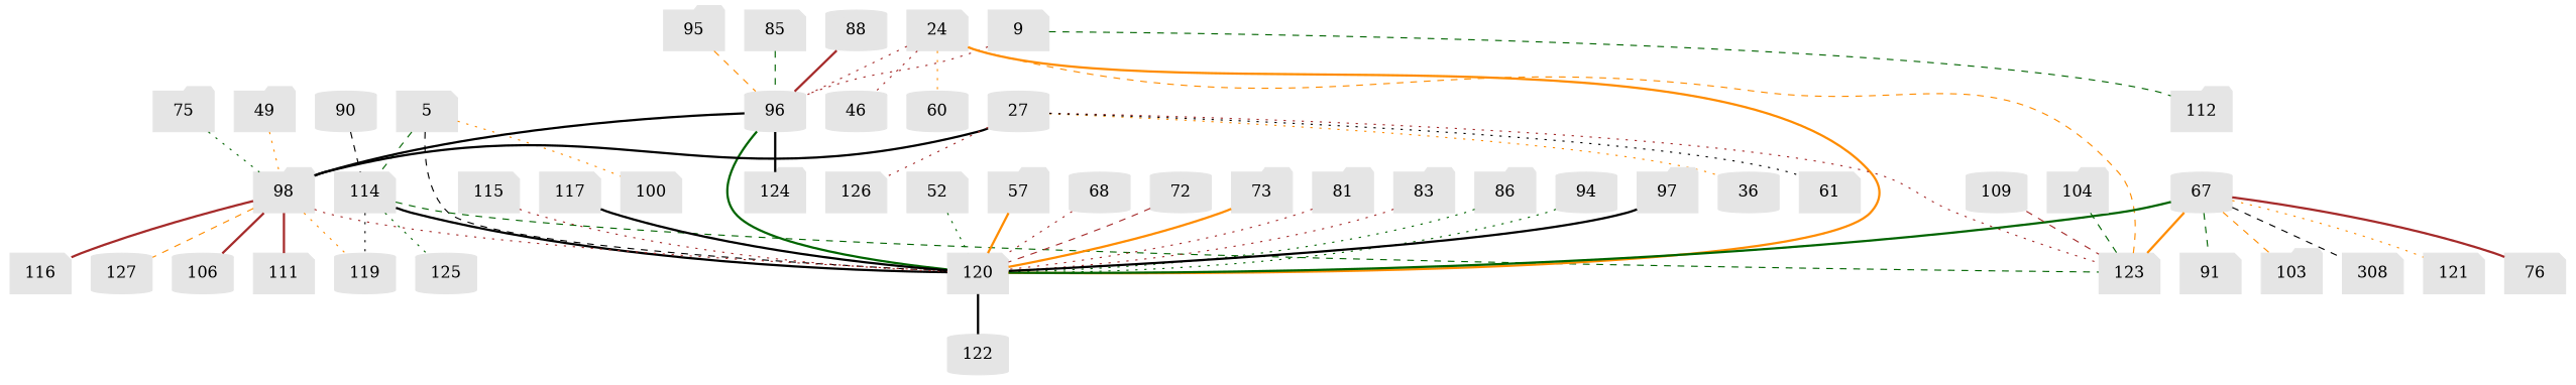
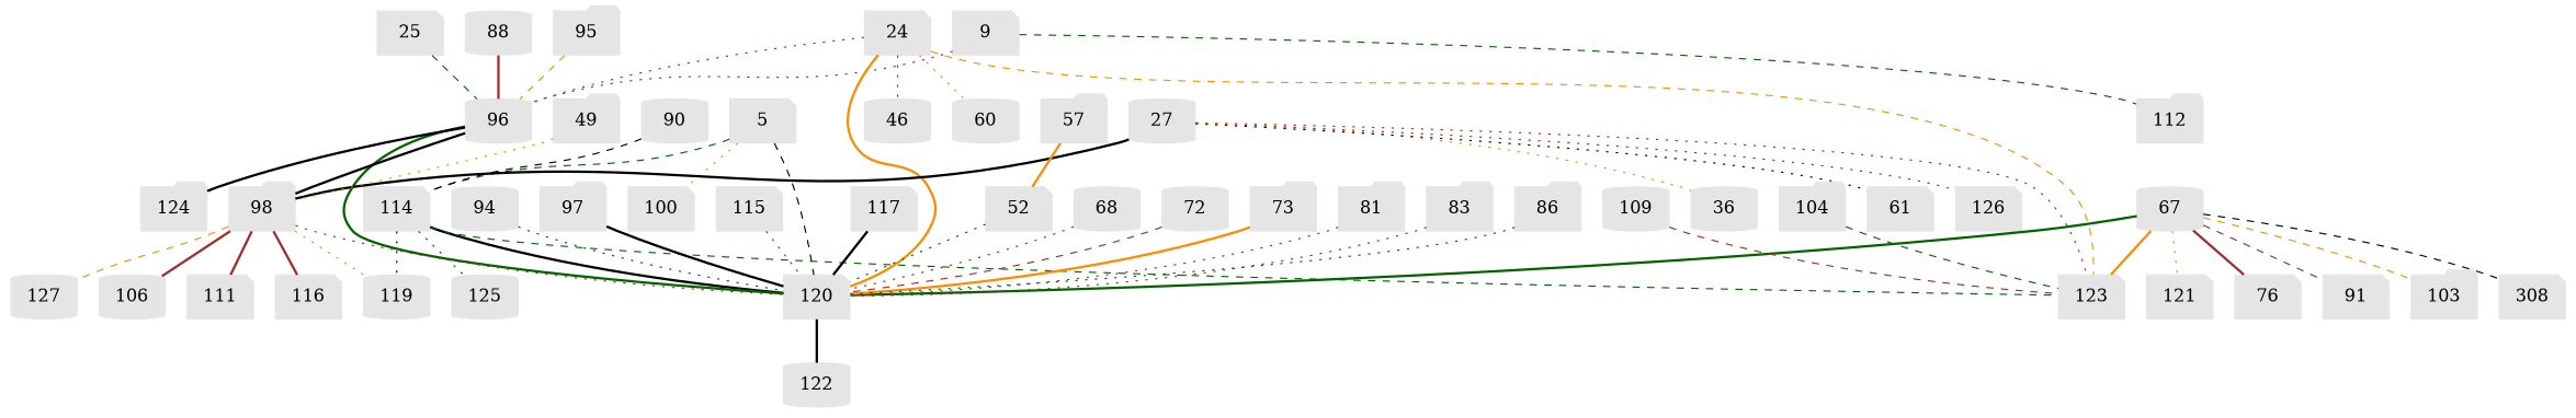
  graph {
    node [color=gray90 shape=note style=filled]
    edge [color=brown style=dotted]
    5 [super="+2"]
    100 [super="+93"]
    114 [super="+56+80"]
    120 [super="+74+118+87+33+113+35+37+38"]
    123 [super="+99"]
    119 [shape=cylinder super="+110"]
    125 [shape=cylinder]
    122 [shape=cylinder]
    9 [super="+8"]
    96 [shape=cylinder super="+66+82"]
    112 [shape=folder]
    98 [shape=folder super="+30"]
    124 [shape=folder super="+64"]
    24 [super="+21"]
    46 [shape=cylinder]
    60 [shape=cylinder]
    27 [shape=cylinder super="+25"]
    36 [shape=cylinder]
    61
    126
    106 [shape=cylinder]
    111
    116 [super="+102"]
    127 [shape=cylinder]
    49 [shape=folder]
    52
    57 [shape=folder]
    67 [shape=cylinder super="+18+63"]
    76
    91 [super="+84"]
    103 [shape=folder super="+70"]
    n32 [label=308]
    121
    68 [shape=cylinder super="+41"]
    72 [shape=cylinder]
    73 [shape=folder super="+65"]
-   75 [shape=folder super="+69"]
    81 [shape=folder]
    83 [shape=folder]
-   85 [super="+58"]
+   85 [super="+58" label=25]
    86 [shape=folder]
    88 [shape=cylinder]
    90 [shape=cylinder]
    94 [shape=cylinder]
    95 [shape=folder]
    97 [shape=folder]
    104 [shape=folder super="+47"]
    109 [shape=cylinder]
    115 [super="+107"]
    117 [super="+105"]
    5 -- 100 [color=darkorange]
    5 -- 114 [color=darkgreen style=dashed weight=4]
    5 -- 120 [color=black style=dashed weight=4]
    114 -- 120 [color=black style=bold weight=5]
    114 -- 123 [color=darkgreen style=dashed]
    114 -- 119 [color=black]
    114 -- 125 [color=darkgreen]
    120 -- 122 [color=black style=bold]
    9 -- 96 [weight=8]
    9 -- 112 [color=darkgreen style=dashed]
    96 -- 120 [color=darkgreen style=bold weight=3]
    96 -- 98 [color=black style=bold]
    96 -- 124 [color=black style=bold]
    98 -- 120 [weight=4]
    98 -- 119 [color=darkorange]
    98 -- 106 [style=bold]
    98 -- 111 [style=bold]
    98 -- 116 [style=bold]
    98 -- 127 [color=darkorange style=dashed]
    24 -- 120 [color=darkorange style=bold]
    24 -- 123 [color=darkorange style=dashed weight=8]
    24 -- 96
    24 -- 46
    24 -- 60 [color=darkorange]
    27 -- 123
    27 -- 98 [color=black style=bold weight=8]
    27 -- 36 [color=darkorange]
    27 -- 61 [color=black]
    27 -- 126
    49 -- 98 [color=darkorange]
    52 -- 120 [color=darkgreen]
-   57 -- 120 [color=darkorange style=bold]
+   57 -- 52 [color=darkorange style=bold]
    67 -- 120 [color=darkgreen style=bold weight=9]
    67 -- 123 [color=darkorange style=bold]
    67 -- 76 [style=bold]
-   67 -- 91 [color=darkgreen style=dashed]
+   67 -- 91 [style=dashed]
    67 -- 103 [color=darkorange style=dashed]
    67 -- n32 [color=black style=dashed]
    67 -- 121 [color=darkorange]
    68 -- 120
    72 -- 120 [style=dashed]
    73 -- 120 [color=darkorange style=bold]
-   75 -- 98 [color=darkgreen]
    81 -- 120
    83 -- 120
    85 -- 96 [color=darkgreen style=dashed]
    86 -- 120 [color=darkgreen]
    88 -- 96 [style=bold]
    90 -- 114 [color=black style=dashed]
    94 -- 120 [color=darkgreen]
    95 -- 96 [color=darkorange style=dashed]
    97 -- 120 [color=black style=bold]
    104 -- 123 [color=darkgreen style=dashed]
    109 -- 123 [style=dashed]
    115 -- 120
    117 -- 120 [color=black style=bold]
  }
